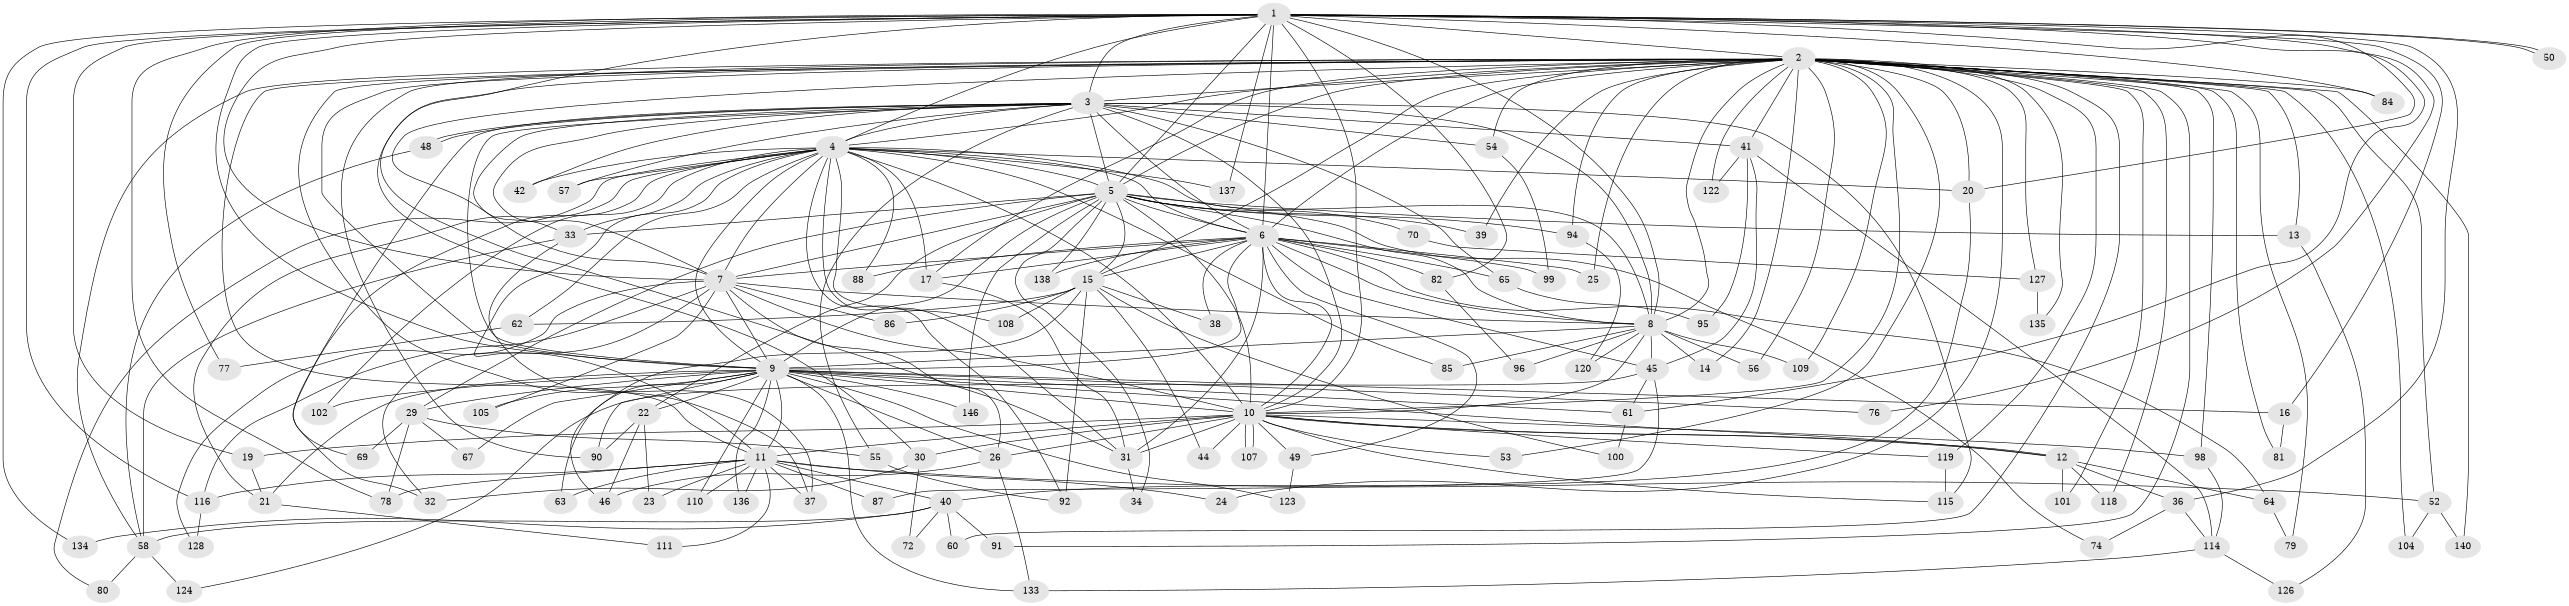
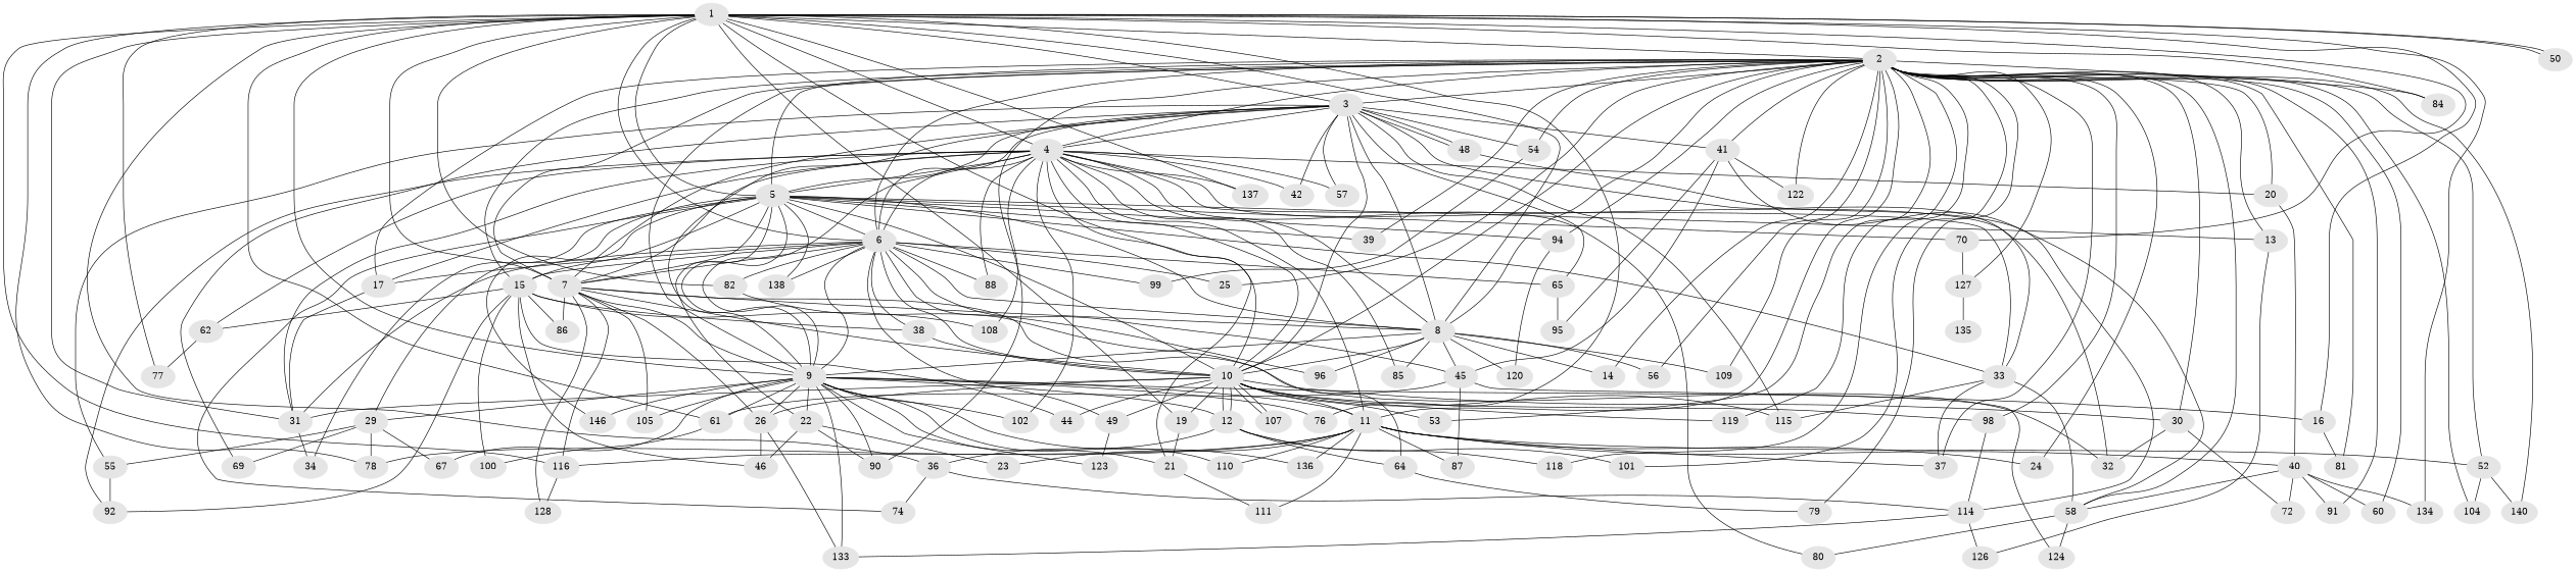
  graph {
    node [color=gray90 style=filled]
    1 [super="+121"]
    2 [super="+43"]
    3 [super="+141"]
    4 [super="+143"]
    5 [super="+112"]
    6 [super="+47"]
    7 [super="+142"]
    8 [super="+131"]
    9 [super="+18"]
    10 [super="+51"]
    16
    19
    31 [super="+71"]
    36 [super="+144"]
    50
    61 [super="+103"]
    70
    76
    77
    78
    82
    84
    116 [super="+125"]
    134
    137
    127
    11 [super="+113"]
    13
    14
    15 [super="+83"]
    17 [super="+89"]
    20
    24
    25
    30
    37 [super="+130"]
    39
    41 [super="+106"]
    53
    54 [super="+68"]
    56
    58 [super="+97"]
    n43 [label=52]
    60
    79
    81
    90
    91
    94
    98
    101
    104
    109
    118
    119
    122
    135
    140
    33 [super="+38"]
    42
    48 [super="+129"]
    55
    57
    65
    69
    115
    21 [super="+73"]
    32 [super="+117"]
    62
    80
    85
    88
    92 [super="+93"]
    102
    108
    22 [super="+139"]
    29 [super="+132"]
    34
    74
    138
    146
    n82 [label=38]
    45 [super="+52"]
    49
    64
    99
    26 [super="+28"]
    86
    105
    128
    96
    120
    12 [super="+27"]
-   63
    67
    110
    123
    133 [super="+145"]
    136
    44
    107
    114
    100
    23
    40 [super="+75"]
    87
    111
    126
    46 [super="+66"]
    72
    95
    124
    1 -- 2
    1 -- 3
    1 -- 4
    1 -- 5
    1 -- 6
    1 -- 7
    1 -- 8
    1 -- 9
    1 -- 10
    1 -- 16
    1 -- 19
    1 -- 31
    1 -- 36
    1 -- 50
    1 -- 50
    1 -- 61
-   1 -- 20
+   1 -- 70
    1 -- 76
    1 -- 77
    1 -- 78
    1 -- 82
    1 -- 84
    1 -- 116
    1 -- 134
    1 -- 137
    2 -- 3
    2 -- 4
    2 -- 5
    2 -- 6
    2 -- 7
    2 -- 8
    2 -- 9 [weight=2]
    2 -- 10
    2 -- 84
    2 -- 127
    2 -- 11
    2 -- 13
    2 -- 14
    2 -- 15
    2 -- 17
    2 -- 20
    2 -- 24
    2 -- 25
    2 -- 30
    2 -- 37
    2 -- 39
    2 -- 41
    2 -- 53
    2 -- 54
    2 -- 56
    2 -- 58
    2 -- n43
    2 -- 60
    2 -- 79
    2 -- 81
    2 -- 90
    2 -- 91
    2 -- 94
    2 -- 98
    2 -- 101
    2 -- 104
    2 -- 109
    2 -- 118
    2 -- 119
    2 -- 122
-   2 -- 135
    2 -- 140
    3 -- 4
    3 -- 5
    3 -- 6
    3 -- 7
    3 -- 8
    3 -- 9
    3 -- 10
    3 -- 41 [weight=2]
    3 -- 54 [weight=2]
    3 -- 33
    3 -- 42
    3 -- 48
    3 -- 48
    3 -- 55
    3 -- 57
    3 -- 65
    3 -- 69
    3 -- 115
    4 -- 5 [weight=2]
    4 -- 6
    4 -- 7
    4 -- 8 [weight=2]
    4 -- 9
    4 -- 10
    4 -- 31
    4 -- 137
    4 -- 11
    4 -- 17
    4 -- 20
    4 -- 33
    4 -- 42
    4 -- 57
    4 -- 21
    4 -- 32
    4 -- 62
    4 -- 80
    4 -- 85
    4 -- 88
    4 -- 92
    4 -- 102
    4 -- 108
    5 -- 6
    5 -- 7
    5 -- 8
    5 -- 9
    5 -- 10
    5 -- 70
    5 -- 13
    5 -- 15
    5 -- 39
    5 -- 94
    5 -- 33
    5 -- 22
    5 -- 29
    5 -- 34
    5 -- 74
    5 -- 138
    5 -- 146
    6 -- 7
    6 -- 8 [weight=2]
    6 -- 9
    6 -- 10
    6 -- 31
    6 -- 82
    6 -- 15
    6 -- 17
    6 -- 25
    6 -- 65
    6 -- 88
    6 -- 138
    6 -- n82
    6 -- 45
    6 -- 49
    6 -- 64
    6 -- 99
    7 -- 8
    7 -- 9
    7 -- 10
    7 -- 116
    7 -- 32
    7 -- 26 [weight=2]
    7 -- 86
    7 -- 105
    7 -- 128
    8 -- 9
    8 -- 10
    8 -- 14
    8 -- 56
    8 -- 109
    8 -- 85
    8 -- 45
    8 -- 96
    8 -- 120
-   9 -- 10
+   n82 -- 10
    9 -- 16
    9 -- 61
    9 -- 76
    9 -- 11
    9 -- 90
    9 -- 21
    9 -- 102
    9 -- 22
    9 -- 29
    9 -- 146
    9 -- 26
    9 -- 105
    9 -- 12
-   9 -- 63
    9 -- 67
    9 -- 110
    9 -- 123
    9 -- 133
    9 -- 136
    10 -- 19
    10 -- 31
    10 -- 11
    10 -- 30
    10 -- 53
    10 -- 98
    10 -- 119
    10 -- 115
    10 -- 49
    10 -- 26
    10 -- 12
    10 -- 12
    10 -- 44
    10 -- 107
    10 -- 107
    16 -- 81
    19 -- 21
    31 -- 34
    36 -- 74
    36 -- 114
    61 -- 100
    70 -- 127
    82 -- 96
    116 -- 128
    127 -- 135
    11 -- 78
    11 -- 116
    11 -- 24
    11 -- 37
    11 -- n43
-   11 -- 63
    11 -- 110
    11 -- 136
    11 -- 23
    11 -- 40
    11 -- 87
    11 -- 111
    13 -- 126
    15 -- 62
    15 -- 92
    15 -- 108
    15 -- n82
    15 -- 86
    15 -- 44
    15 -- 100
    15 -- 46
    17 -- 31
    20 -- 40
    30 -- 32
    30 -- 72
    41 -- 122
    41 -- 45
    41 -- 114
    41 -- 95
    54 -- 99
    58 -- 80
    58 -- 124
    n43 -- 104
    n43 -- 140
    94 -- 120
    98 -- 114
    33 -- 37
    33 -- 58 [weight=2]
-   119 -- 115
+   33 -- 115
    48 -- 58
    55 -- 92
    65 -- 95
    21 -- 111
    62 -- 77
    22 -- 90
    22 -- 23
    22 -- 46
    29 -- 78
    29 -- 55
    29 -- 69
    29 -- 67
    45 -- 61
    45 -- 87
    45 -- 124
    49 -- 123
    64 -- 79
    26 -- 133
    26 -- 46
    12 -- 36
    12 -- 101
    12 -- 118
    12 -- 64
    114 -- 133
    114 -- 126
    40 -- 134
    40 -- 58
    40 -- 60
    40 -- 91
    40 -- 72
  }
